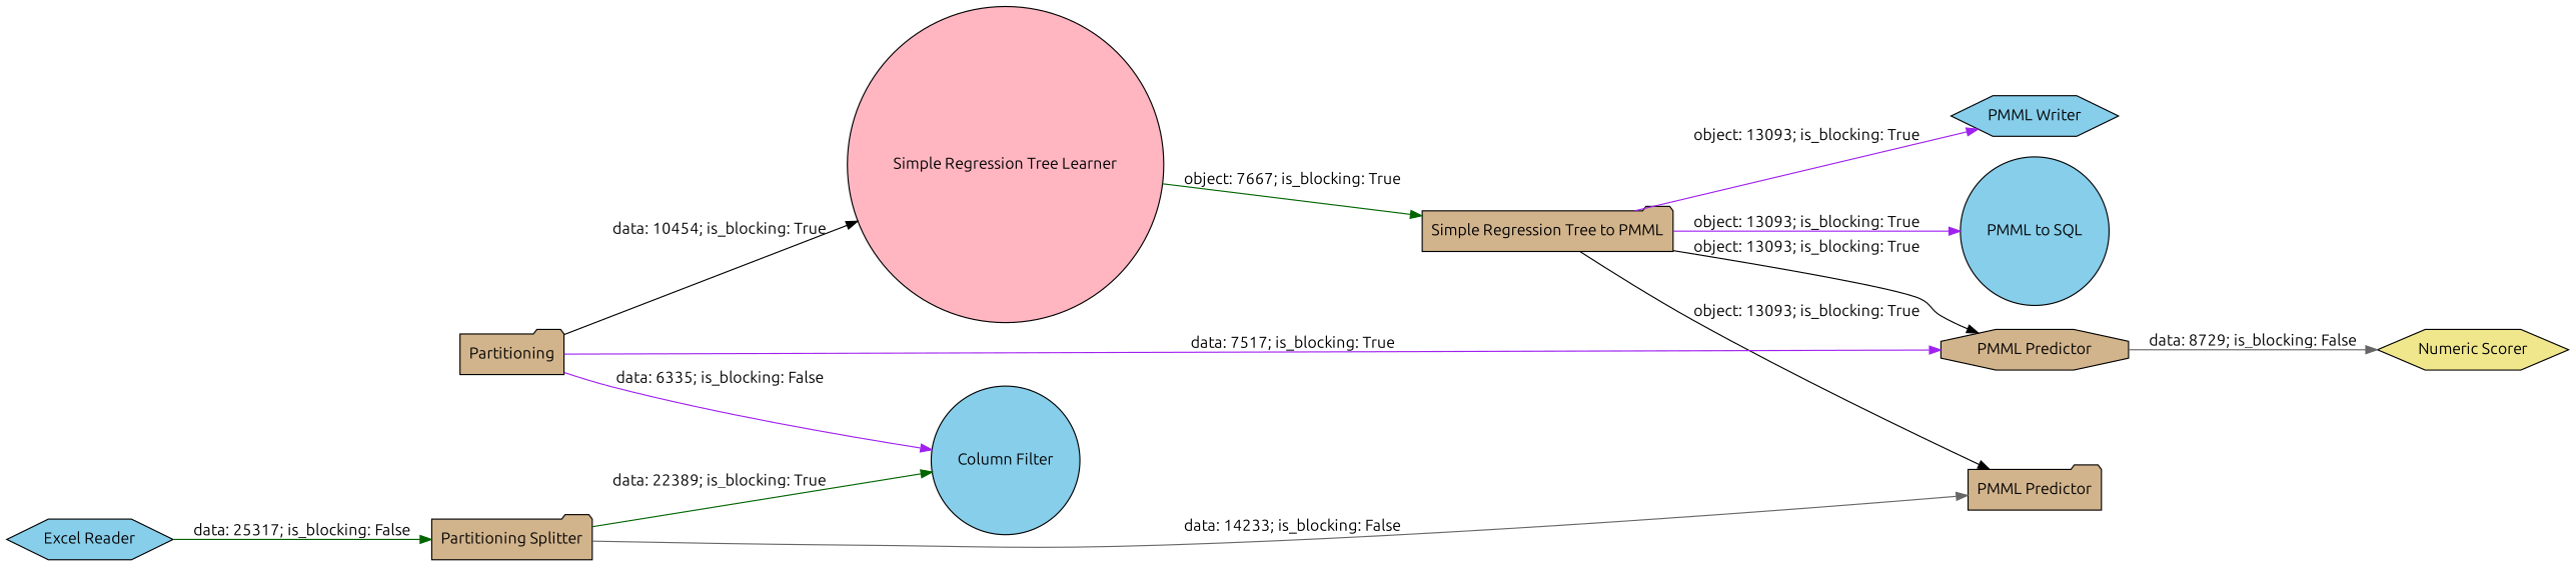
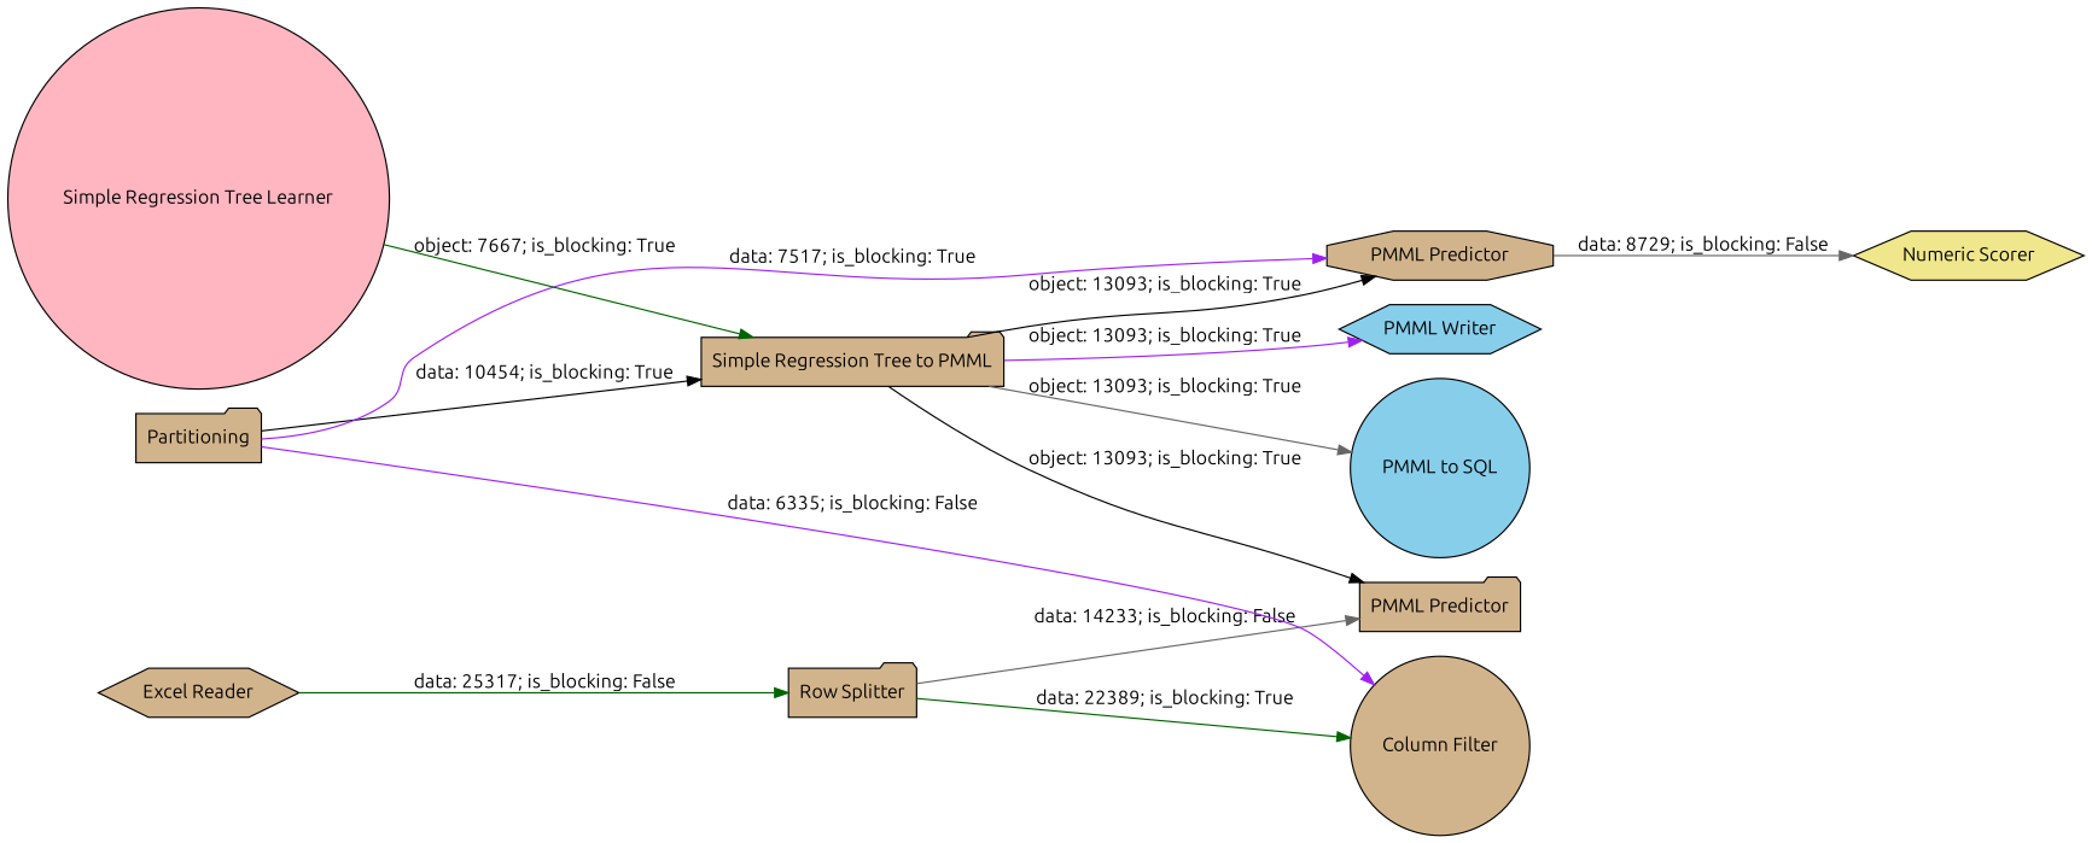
  digraph {
    fontname=Ubuntu
    rankdir=LR
    node [fillcolor=tan fontname=Ubuntu shape=folder style=filled]
    edge [color=purple fontname=Ubuntu]
-   n1 [label="Partitioning Splitter"]
-   n2 [fillcolor=skyblue label="Column Filter" shape=circle]
+   n1 [label="Row Splitter"]
+   n2 [label="Column Filter" shape=circle]
    n3 [label="PMML Predictor"]
    n4 [fillcolor=skyblue label="PMML to SQL" shape=circle]
    n5 [label="Simple Regression Tree to PMML"]
    n6 [label="PMML Predictor" shape=octagon]
    n7 [fillcolor=skyblue label="PMML Writer" shape=hexagon]
    n8 [fillcolor=khaki label="Numeric Scorer" shape=hexagon]
    n9 [label=Partitioning]
    n10 [fillcolor=lightpink label="Simple Regression Tree Learner" shape=circle]
-   n11 [fillcolor=skyblue label="Excel Reader" shape=hexagon]
+   n11 [label="Excel Reader" shape=hexagon]
    n1 -> n2 [color=darkgreen label="data: 22389; is_blocking: True"]
    n1 -> n3 [color=gray40 label="data: 14233; is_blocking: False"]
    n5 -> n3 [color=black label="object: 13093; is_blocking: True"]
-   n5 -> n4 [label="object: 13093; is_blocking: True"]
+   n5 -> n4 [color=gray40 label="object: 13093; is_blocking: True"]
    n5 -> n6 [color=black label="object: 13093; is_blocking: True"]
    n5 -> n7 [label="object: 13093; is_blocking: True"]
    n6 -> n8 [color=gray40 label="data: 8729; is_blocking: False"]
    n9 -> n2 [label="data: 6335; is_blocking: False"]
    n9 -> n6 [label="data: 7517; is_blocking: True"]
-   n9 -> n10 [color=black label="data: 10454; is_blocking: True"]
+   n9 -> n5 [color=black label="data: 10454; is_blocking: True"]
    n10 -> n5 [color=darkgreen label="object: 7667; is_blocking: True"]
    n11 -> n1 [color=darkgreen label="data: 25317; is_blocking: False"]
  }
